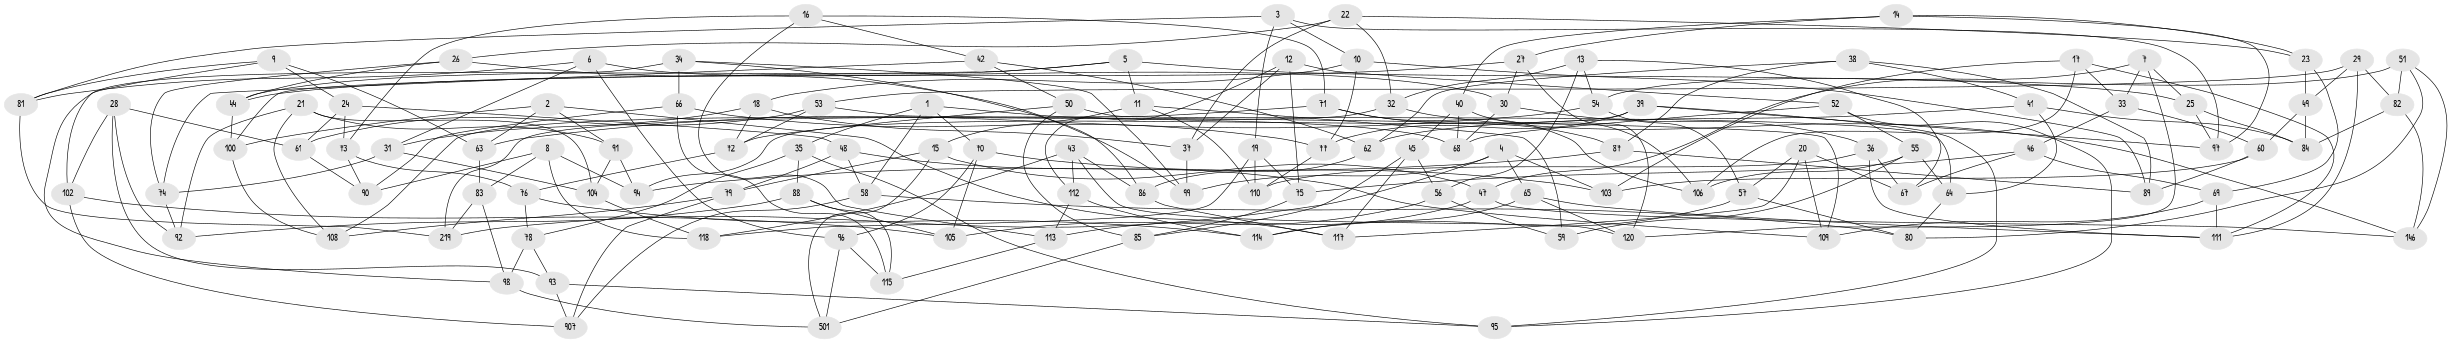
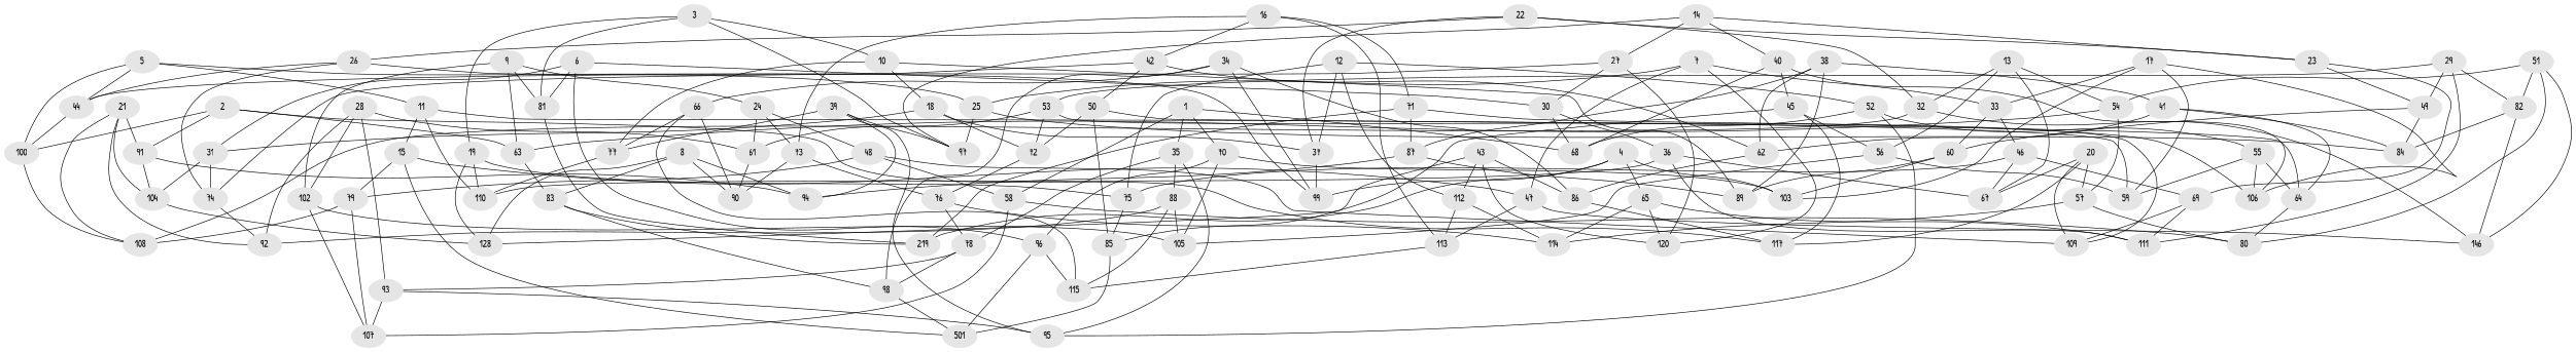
  graph {
    fontname="Patrick Hand"
    node [color=gray90 fontname="Patrick Hand" style=filled]
    edge [fontname="Patrick Hand"]
    1
    35
    58
    68
    70
    78
    88
    95
    80
-   107 [label=907]
+   107
    103
    96
    105
    2
    63
    91
    100
    117
    83
    94
    104
    108
    3
    10
    19
    81
    97
    18
    77
    89
-   118
+   118 [label=128]
    110
    75
    n34 [label=219]
    4
    65
    99
    120
    111
    114
    5
    11
    25
    44
    15
    59
    84
    6
    30
    31
    36
    74
    n53 [label=501]
    115
    7
    33
    47
    46
    60
    113
    n61 [label=146]
    8
    90
    98
    9
    24
    102
    73
    48
    61
    37
    72
    79
    12
    52
    112
    55
    85
    13
    32
    54
    56
    67
    57
    14
    23
    27
    40
    49
    69
    106
    45
    16
    42
    71
    62
    50
    87
    76
    17
    20
    109
    21
    92
    22
    26
    28
    93
    29
    53
    82
    34
    66
    86
    38
    41
    64
    39
    43
    51
    1 -- 35
    1 -- 58
    1 -- 68
    1 -- 70
    35 -- 78
    35 -- 88
    35 -- 95
    58 -- 80
    58 -- 107
    70 -- 103
    70 -- 96
    70 -- 105
    78 -- 98
    78 -- 93
    88 -- 105
    88 -- 115
    88 -- 92
    96 -- n53
    96 -- 115
    2 -- 63
    2 -- 91
    2 -- 100
    2 -- 117
    63 -- 83
    91 -- 94
    91 -- 104
    100 -- 108
    83 -- n34
    83 -- 98
    104 -- 118
    3 -- 10
    3 -- 19
    3 -- 81
    3 -- 97
    10 -- 18
    10 -- 77
    10 -- 89
    19 -- 118
    19 -- 110
    19 -- 75
    81 -- n34
    18 -- 31
    18 -- 37
    18 -- 72
    77 -- 110
    75 -- 85
    4 -- 103
    4 -- n34
    4 -- 65
    4 -- 99
    65 -- 120
    65 -- 111
    65 -- 114
    5 -- 100
    5 -- 11
    5 -- 25
    5 -- 44
    11 -- 110
    11 -- 15
    11 -- 59
    25 -- 97
    25 -- 84
    44 -- 100
    15 -- n53
    15 -- 47
    15 -- 79
    6 -- 96
    6 -- 81
    6 -- 30
    6 -- 31
    30 -- 68
    30 -- 36
    31 -- 104
    31 -- 74
    36 -- 110
    36 -- 111
    36 -- 67
    74 -- 92
    7 -- 120
    7 -- 25
    7 -- 33
    7 -- 47
    33 -- 46
    33 -- 60
    47 -- 113
    47 -- n61
    46 -- 75
    46 -- 67
    46 -- 69
    60 -- 103
    60 -- 89
    113 -- 115
    8 -- 83
    8 -- 94
    8 -- 118
    8 -- 90
    98 -- n53
    9 -- 63
    9 -- 81
    9 -- 24
    9 -- 102
    24 -- 73
    24 -- 48
    24 -- 61
    102 -- 107
    102 -- 105
    73 -- 90
    73 -- 76
    48 -- 58
    48 -- 79
    48 -- 109
    61 -- 90
    37 -- 99
    72 -- 76
    79 -- 107
    79 -- 108
    12 -- 75
    12 -- 37
    12 -- 52
    12 -- 112
    52 -- 68
    52 -- 95
    52 -- 55
    112 -- 114
    112 -- 113
    55 -- 59
    55 -- 106
    55 -- 64
    85 -- n53
    13 -- 32
    13 -- 54
    13 -- 56
    13 -- 67
    32 -- 108
    32 -- n61
    54 -- 63
    54 -- 57
    56 -- 105
    56 -- 59
    57 -- 80
    57 -- 114
    14 -- 97
    14 -- 23
    14 -- 27
    14 -- 40
    23 -- 49
    23 -- 69
    27 -- 120
    27 -- 44
    27 -- 30
    40 -- 68
    40 -- 106
    40 -- 45
    49 -- 84
    49 -- 60
    69 -- 111
    69 -- 109
    45 -- 117
    45 -- 85
    45 -- 56
    16 -- 113
    16 -- 73
    16 -- 42
    16 -- 71
    42 -- 74
    42 -- 62
    42 -- 50
    71 -- n34
    71 -- 106
    71 -- 87
    62 -- 86
    50 -- 72
    50 -- 85
    50 -- 64
    87 -- 94
    87 -- 89
    76 -- 78
    76 -- 114
    17 -- 103
-   17 -- 111
+   17 -- 59
    17 -- 33
    17 -- 106
    20 -- 117
    20 -- 67
    20 -- 57
    20 -- 109
    21 -- 91
    21 -- 104
    21 -- 108
    21 -- 92
    22 -- 37
    22 -- 32
    22 -- 23
    22 -- 26
    26 -- 99
    26 -- 44
    26 -- 74
    28 -- 102
    28 -- 61
    28 -- 92
    28 -- 93
    93 -- 95
    93 -- 107
    29 -- 111
    29 -- 49
    29 -- 53
    29 -- 82
    53 -- 61
    53 -- 72
    53 -- 109
    82 -- 84
    82 -- n61
    34 -- 99
    34 -- 98
    34 -- 66
    34 -- 86
    66 -- 77
    66 -- 115
    66 -- 90
    86 -- 117
    38 -- 89
    38 -- 62
    38 -- 87
    38 -- 41
    41 -- 84
    41 -- 62
    41 -- 64
    64 -- 80
    39 -- 95
    39 -- 94
    39 -- 97
    39 -- 77
    43 -- 118
    43 -- 120
    43 -- 112
    43 -- 86
    51 -- 80
    51 -- n61
    51 -- 54
    51 -- 82
  }
